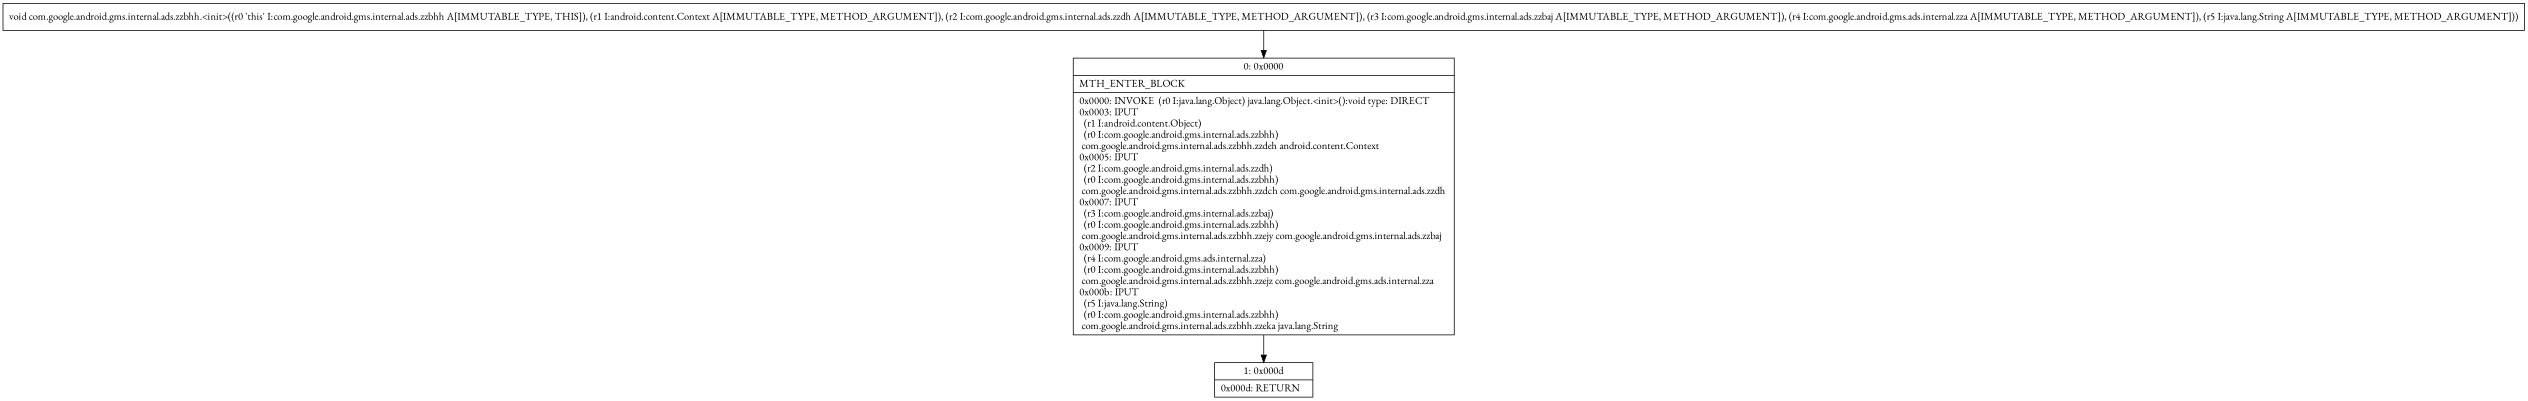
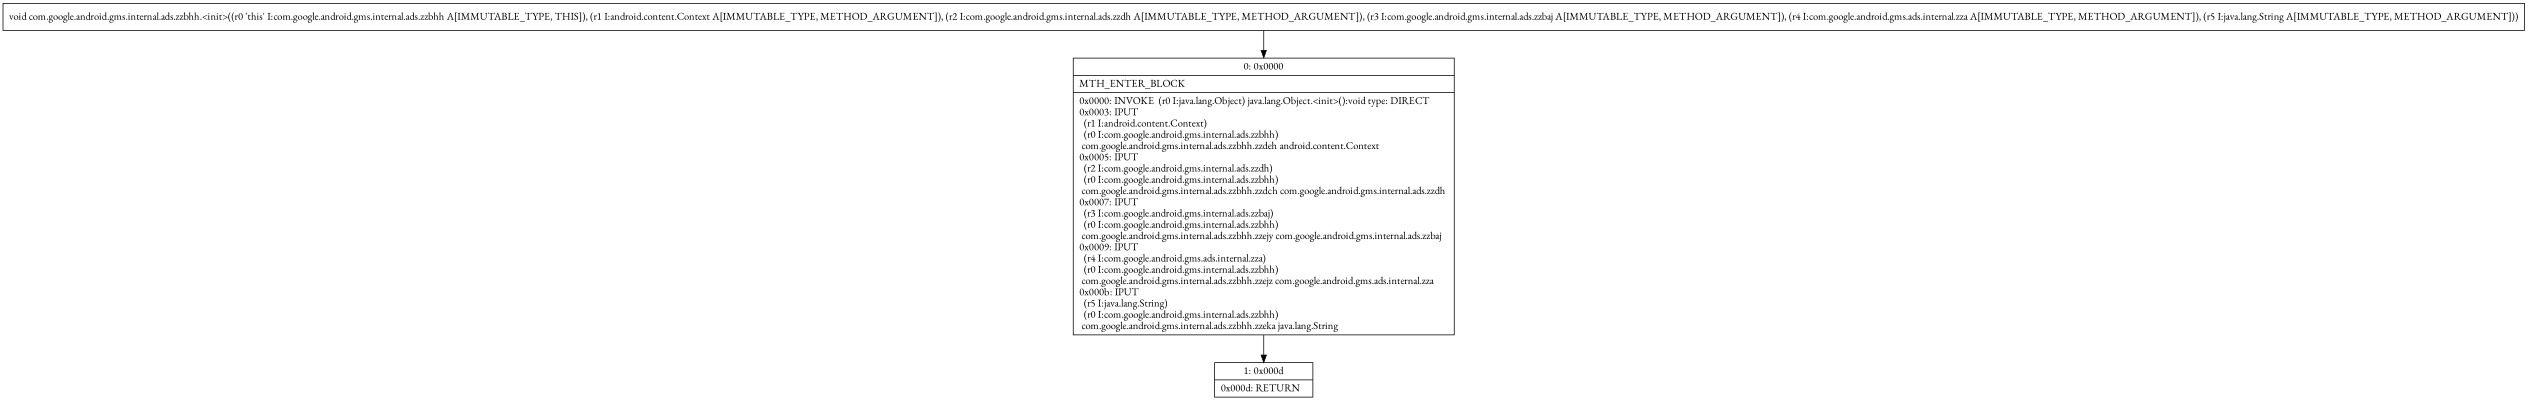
  digraph {
    fontname="EB Garamond"
    node [shape=record fontname="EB Garamond"]
    edge [fontname="EB Garamond"]
-   n1 [label="{0\:\ 0x0000|MTH_ENTER_BLOCK\l|0x0000: INVOKE  (r0 I:java.lang.Object) java.lang.Object.\<init\>():void type: DIRECT \l0x0003: IPUT  \l  (r1 I:android.content.Object)\l  (r0 I:com.google.android.gms.internal.ads.zzbhh)\l com.google.android.gms.internal.ads.zzbhh.zzdeh android.content.Context \l0x0005: IPUT  \l  (r2 I:com.google.android.gms.internal.ads.zzdh)\l  (r0 I:com.google.android.gms.internal.ads.zzbhh)\l com.google.android.gms.internal.ads.zzbhh.zzdch com.google.android.gms.internal.ads.zzdh \l0x0007: IPUT  \l  (r3 I:com.google.android.gms.internal.ads.zzbaj)\l  (r0 I:com.google.android.gms.internal.ads.zzbhh)\l com.google.android.gms.internal.ads.zzbhh.zzejy com.google.android.gms.internal.ads.zzbaj \l0x0009: IPUT  \l  (r4 I:com.google.android.gms.ads.internal.zza)\l  (r0 I:com.google.android.gms.internal.ads.zzbhh)\l com.google.android.gms.internal.ads.zzbhh.zzejz com.google.android.gms.ads.internal.zza \l0x000b: IPUT  \l  (r5 I:java.lang.String)\l  (r0 I:com.google.android.gms.internal.ads.zzbhh)\l com.google.android.gms.internal.ads.zzbhh.zzeka java.lang.String \l}"]
+   n1 [label="{0\:\ 0x0000|MTH_ENTER_BLOCK\l|0x0000: INVOKE  (r0 I:java.lang.Object) java.lang.Object.\<init\>():void type: DIRECT \l0x0003: IPUT  \l  (r1 I:android.content.Context)\l  (r0 I:com.google.android.gms.internal.ads.zzbhh)\l com.google.android.gms.internal.ads.zzbhh.zzdeh android.content.Context \l0x0005: IPUT  \l  (r2 I:com.google.android.gms.internal.ads.zzdh)\l  (r0 I:com.google.android.gms.internal.ads.zzbhh)\l com.google.android.gms.internal.ads.zzbhh.zzdch com.google.android.gms.internal.ads.zzdh \l0x0007: IPUT  \l  (r3 I:com.google.android.gms.internal.ads.zzbaj)\l  (r0 I:com.google.android.gms.internal.ads.zzbhh)\l com.google.android.gms.internal.ads.zzbhh.zzejy com.google.android.gms.internal.ads.zzbaj \l0x0009: IPUT  \l  (r4 I:com.google.android.gms.ads.internal.zza)\l  (r0 I:com.google.android.gms.internal.ads.zzbhh)\l com.google.android.gms.internal.ads.zzbhh.zzejz com.google.android.gms.ads.internal.zza \l0x000b: IPUT  \l  (r5 I:java.lang.String)\l  (r0 I:com.google.android.gms.internal.ads.zzbhh)\l com.google.android.gms.internal.ads.zzbhh.zzeka java.lang.String \l}"]
    n2 [label="{1\:\ 0x000d|0x000d: RETURN   \l}"]
    n3 [label="{void com.google.android.gms.internal.ads.zzbhh.\<init\>((r0 'this' I:com.google.android.gms.internal.ads.zzbhh A[IMMUTABLE_TYPE, THIS]), (r1 I:android.content.Context A[IMMUTABLE_TYPE, METHOD_ARGUMENT]), (r2 I:com.google.android.gms.internal.ads.zzdh A[IMMUTABLE_TYPE, METHOD_ARGUMENT]), (r3 I:com.google.android.gms.internal.ads.zzbaj A[IMMUTABLE_TYPE, METHOD_ARGUMENT]), (r4 I:com.google.android.gms.ads.internal.zza A[IMMUTABLE_TYPE, METHOD_ARGUMENT]), (r5 I:java.lang.String A[IMMUTABLE_TYPE, METHOD_ARGUMENT])) }"]
    n1 -> n2
    n3 -> n1
  }
